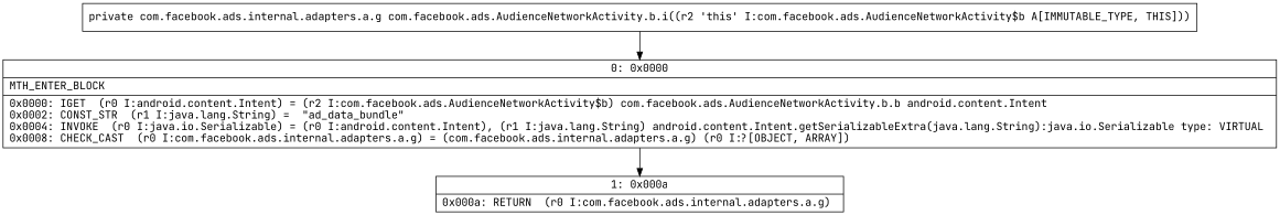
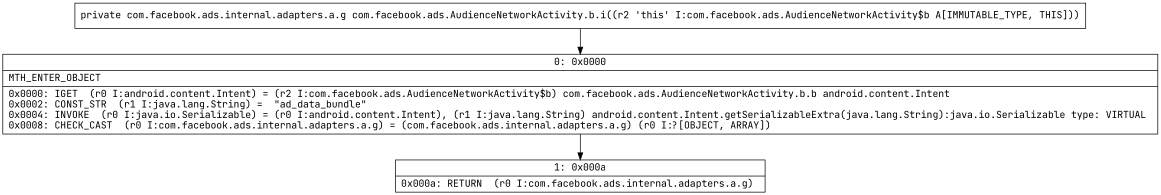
  digraph {
    fontname="JetBrains Mono"
    node [shape=record fontname="JetBrains Mono"]
    edge [fontname="JetBrains Mono"]
-   n1 [label="{0\:\ 0x0000|MTH_ENTER_BLOCK\l|0x0000: IGET  (r0 I:android.content.Intent) = (r2 I:com.facebook.ads.AudienceNetworkActivity$b) com.facebook.ads.AudienceNetworkActivity.b.b android.content.Intent \l0x0002: CONST_STR  (r1 I:java.lang.String) =  \"ad_data_bundle\" \l0x0004: INVOKE  (r0 I:java.io.Serializable) = (r0 I:android.content.Intent), (r1 I:java.lang.String) android.content.Intent.getSerializableExtra(java.lang.String):java.io.Serializable type: VIRTUAL \l0x0008: CHECK_CAST  (r0 I:com.facebook.ads.internal.adapters.a.g) = (com.facebook.ads.internal.adapters.a.g) (r0 I:?[OBJECT, ARRAY]) \l}"]
+   n1 [label="{0\:\ 0x0000|MTH_ENTER_OBJECT\l|0x0000: IGET  (r0 I:android.content.Intent) = (r2 I:com.facebook.ads.AudienceNetworkActivity$b) com.facebook.ads.AudienceNetworkActivity.b.b android.content.Intent \l0x0002: CONST_STR  (r1 I:java.lang.String) =  \"ad_data_bundle\" \l0x0004: INVOKE  (r0 I:java.io.Serializable) = (r0 I:android.content.Intent), (r1 I:java.lang.String) android.content.Intent.getSerializableExtra(java.lang.String):java.io.Serializable type: VIRTUAL \l0x0008: CHECK_CAST  (r0 I:com.facebook.ads.internal.adapters.a.g) = (com.facebook.ads.internal.adapters.a.g) (r0 I:?[OBJECT, ARRAY]) \l}"]
    n2 [label="{1\:\ 0x000a|0x000a: RETURN  (r0 I:com.facebook.ads.internal.adapters.a.g) \l}"]
    n3 [label="{private com.facebook.ads.internal.adapters.a.g com.facebook.ads.AudienceNetworkActivity.b.i((r2 'this' I:com.facebook.ads.AudienceNetworkActivity$b A[IMMUTABLE_TYPE, THIS])) }"]
    n1 -> n2
    n3 -> n1
  }
